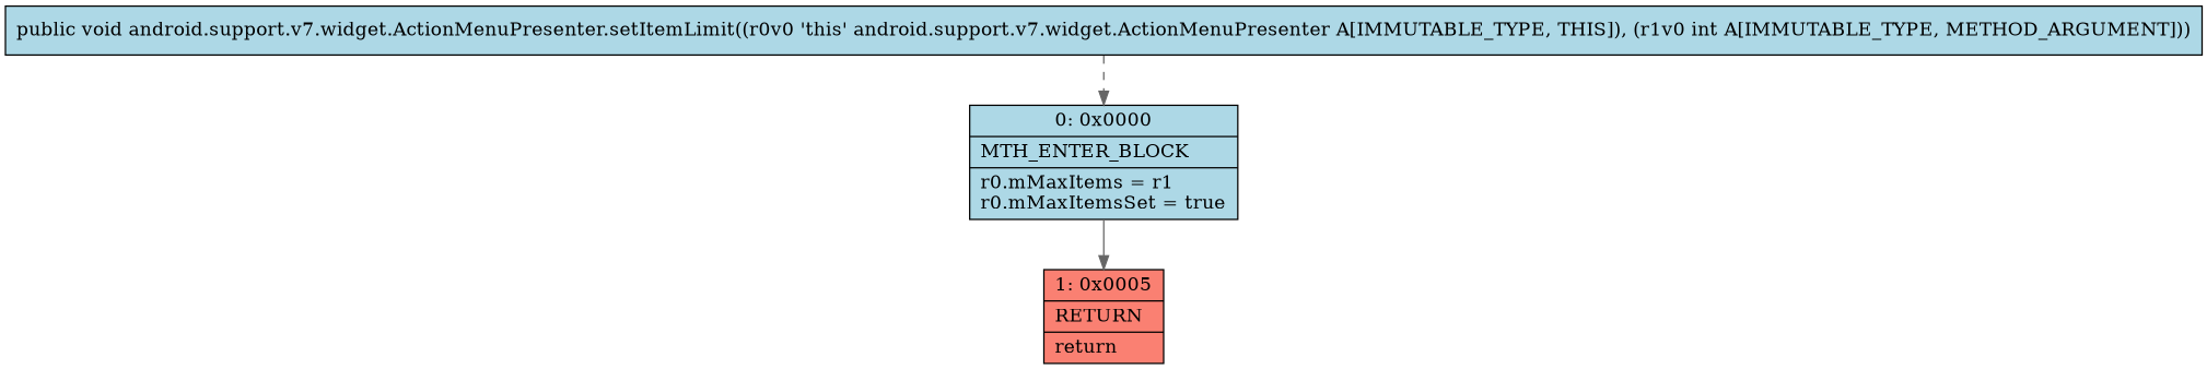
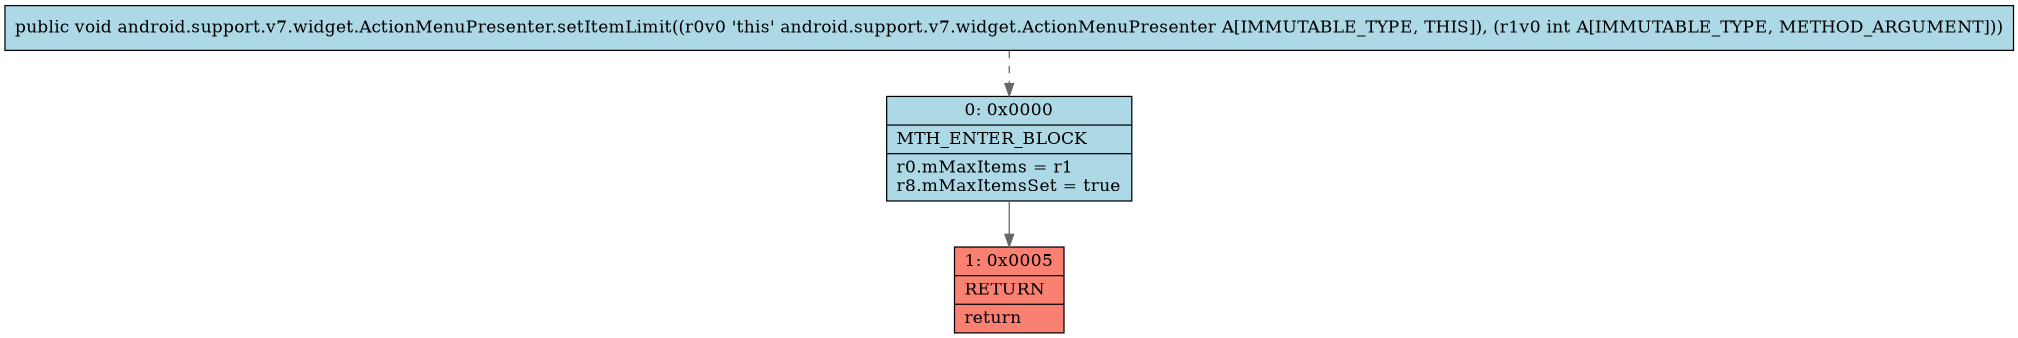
  digraph {
    node [shape=record style=filled fillcolor=lightblue]
    edge [color=gray40]
-   n1 [label="{0\:\ 0x0000|MTH_ENTER_BLOCK\l|r0.mMaxItems = r1\lr0.mMaxItemsSet = true\l}"]
+   n1 [label="{0\:\ 0x0000|MTH_ENTER_BLOCK\l|r0.mMaxItems = r1\lr8.mMaxItemsSet = true\l}"]
    n2 [label="{1\:\ 0x0005|RETURN\l|return\l}" fillcolor=salmon]
    n3 [label="{public void android.support.v7.widget.ActionMenuPresenter.setItemLimit((r0v0 'this' android.support.v7.widget.ActionMenuPresenter A[IMMUTABLE_TYPE, THIS]), (r1v0 int A[IMMUTABLE_TYPE, METHOD_ARGUMENT])) }"]
    n1 -> n2 [style=solid]
    n3 -> n1 [style=dashed]
  }
